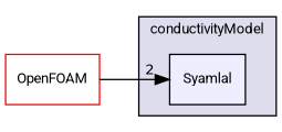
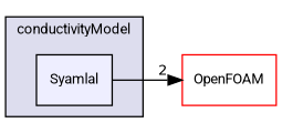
  digraph {
    compound=true
    rankdir=LR
    fontname=Roboto
    node [fontname=Roboto fontsize=10 shape=box]
    n1 [fillcolor="#eeeeff" label=Syamlal pencolor=black style=filled]
    n2 [color=red label=OpenFOAM]
    subgraph cluster_1 {
      bgcolor="#ddddee"
      fontsize=10
      label=conductivityModel
      pencolor=black
      n1
    }
-   n2 -> n1 [headlabel=2 labeldistance=1.5 labelfontname=Helvetica labelfontsize=10 fontname=Roboto]
+   n1 -> n2 [headlabel=2 labeldistance=1.5 labelfontname=Helvetica labelfontsize=10 fontname=Roboto]
  }
